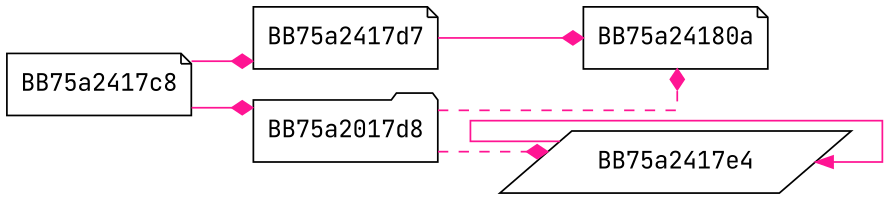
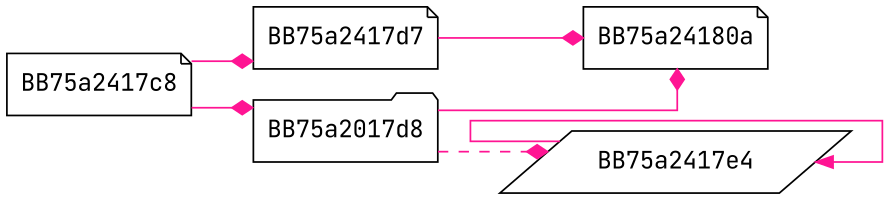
  digraph {
    fontname="JetBrains Mono"
    rankdir=LR
    splines=ortho
    node [fontname="JetBrains Mono" shape=note]
    edge [arrowhead=diamond color=deeppink fontname="JetBrains Mono" style=solid]
    n1 [label=BB75a2017d8 shape=folder]
    BB75a2417c8
    BB75a2417d7
    BB75a24180a
    BB75a2417e4 [shape=parallelogram]
-   n1 -> BB75a24180a [style=dashed]
+   n1 -> BB75a24180a
    n1 -> BB75a2417e4 [style=dashed]
    BB75a2417c8 -> n1
    BB75a2417c8 -> BB75a2417d7
    BB75a2417d7 -> BB75a24180a
    BB75a2417e4 -> BB75a2417e4 [arrowhead=normal]
  }
